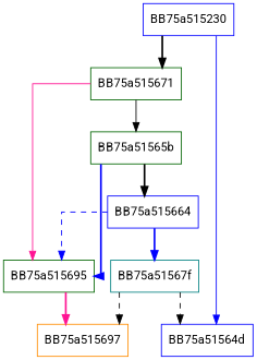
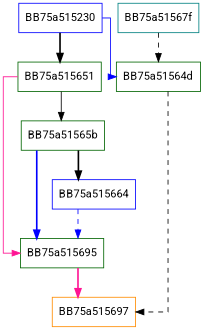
  digraph {
    fontname=Roboto
    splines=ortho
    node [color=darkgreen fontname=Roboto shape=box]
    edge [color=black fontname=Roboto style=bold]
    n1 [color=blue label=BB75a515230]
-   BB75a515651 [label=BB75a515671]
-   BB75a51564d [color=blue]
+   BB75a515651
+   BB75a51564d
    BB75a515695
    BB75a51565b
    BB75a515697 [color=darkorange]
    BB75a515664 [color=blue]
    BB75a51567f [color=teal]
    n1 -> BB75a515651
    n1 -> BB75a51564d [color=blue style=solid]
    BB75a515651 -> BB75a515695 [color=deeppink style=solid]
    BB75a515651 -> BB75a51565b [style=solid]
-   BB75a51567f -> BB75a515697 [style=dashed]
+   BB75a51564d -> BB75a515697 [style=dashed]
    BB75a515695 -> BB75a515697 [color=deeppink]
    BB75a51565b -> BB75a515695 [color=blue]
    BB75a51565b -> BB75a515664
    BB75a515664 -> BB75a515695 [color=blue style=dashed]
-   BB75a515664 -> BB75a51567f [color=blue]
    BB75a51567f -> BB75a51564d [style=dashed]
  }
